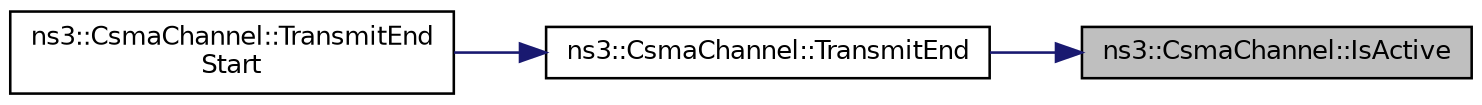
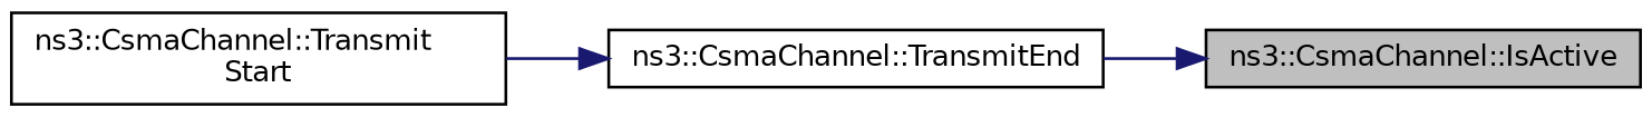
  digraph {
    rankdir=RL
    node [color=black fillcolor=white fontname=Helvetica fontsize=10 shape=record style=filled]
    edge [color=midnightblue dir=back fontname=Helvetica fontsize=10 labelfontname=Helvetica labelfontsize=10 style=solid]
    n1 [fillcolor=grey75 fontcolor=black height=0.2 label="ns3::CsmaChannel::IsActive" width=0.4]
    n2 [height=0.2 label="ns3::CsmaChannel::TransmitEnd" width=0.4]
-   n3 [height=0.2 label="ns3::CsmaChannel::TransmitEnd\lStart" width=0.4]
+   n3 [height=0.2 label="ns3::CsmaChannel::Transmit\lStart" width=0.4]
    n1 -> n2
    n2 -> n3
  }
